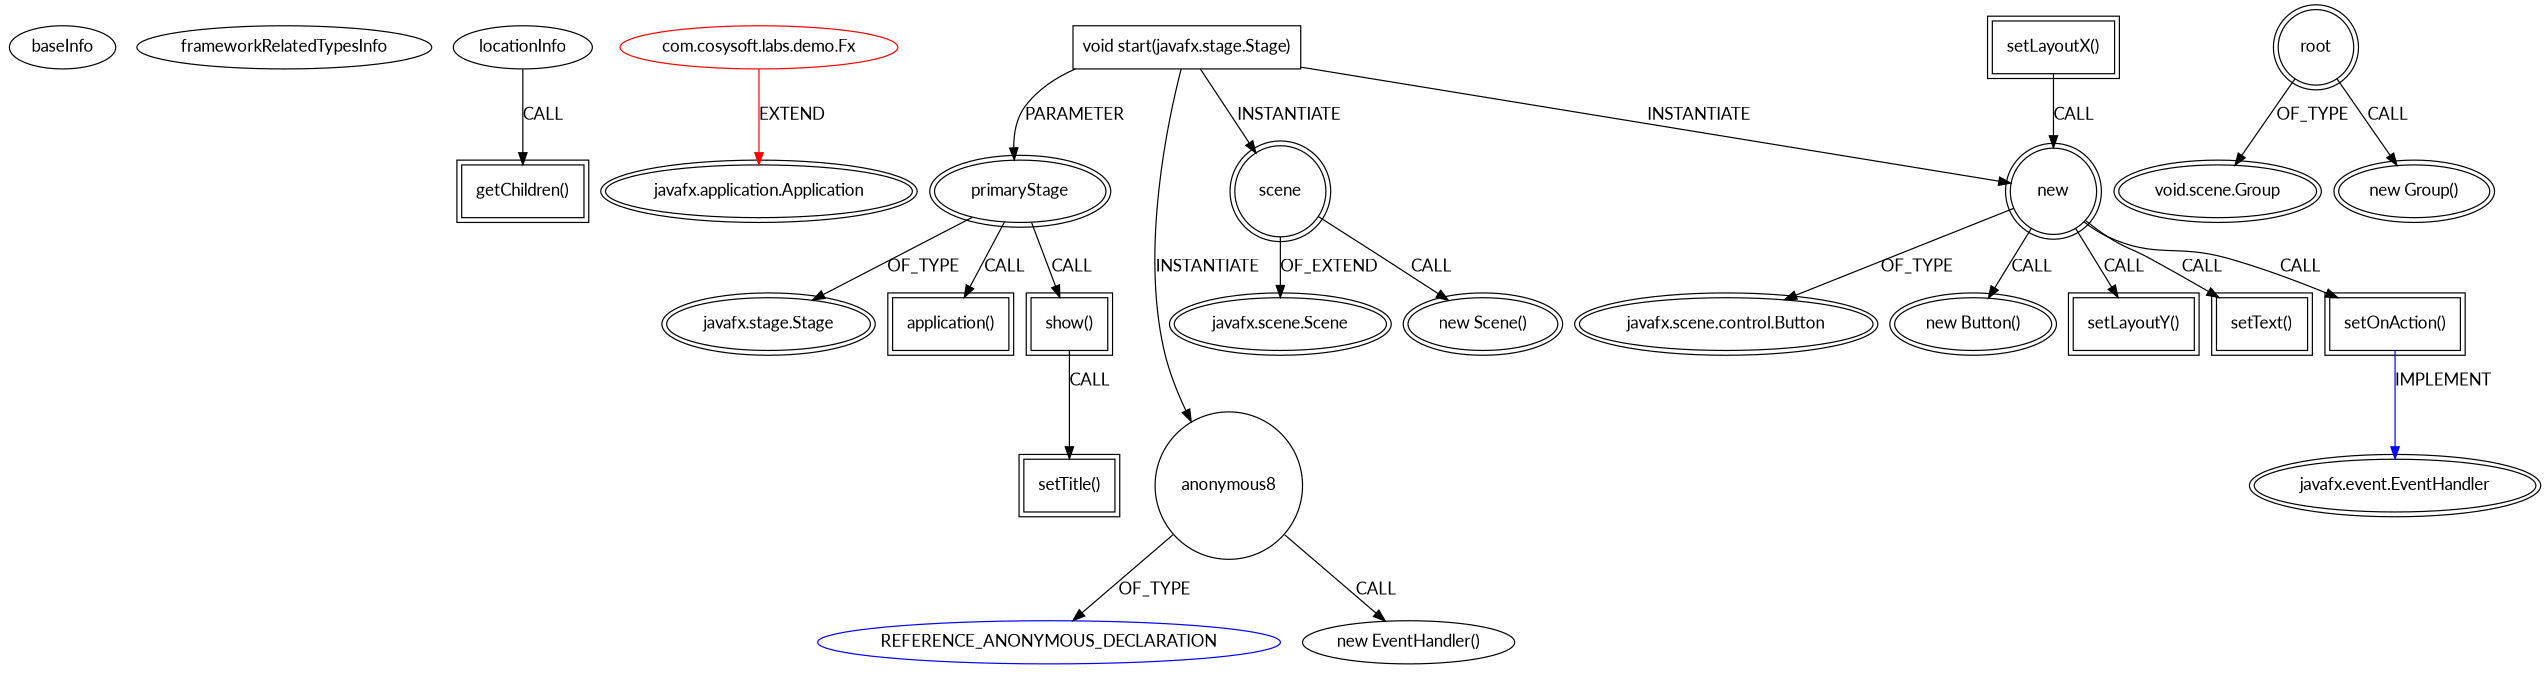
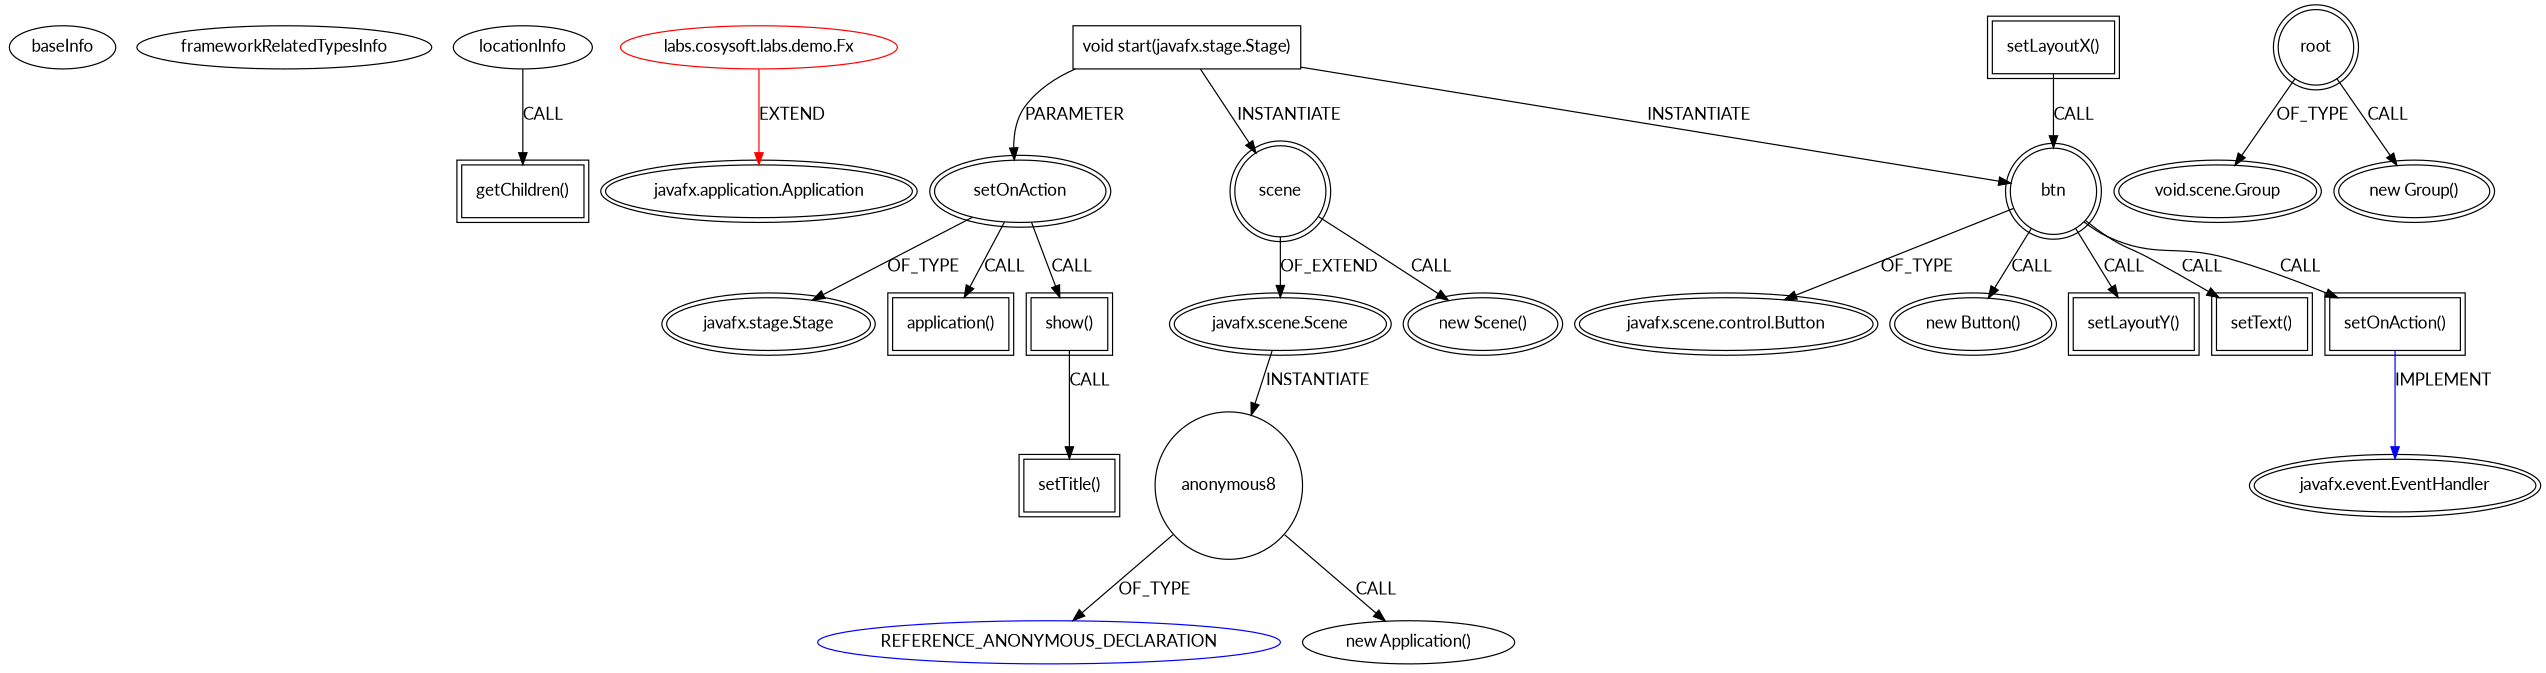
  digraph {
    fontname=Lato
    node [fontname=Lato isFrameworkType=true peripheries=2 vertexType=INSIDE_CALL]
    edge [fontname=Lato]
    baseInfo [category=extension_graph graphId=2308 isAnonymous=false possibleRelation=true isFrameworkType="" peripheries="" vertexType=""]
    frameworkRelatedTypesInfo [0="javafx.application.Application" isFrameworkType="" peripheries="" vertexType=""]
    locationInfo [contextSignature=Fx filePath="/cosysoft-financialfx/financialfx-master/fx/src/com/cosysoft/labs/demo/Fx.java" graphId=2308 projectName="cosysoft-financialfx" isFrameworkType="" peripheries="" vertexType=""]
    n4 [label="getChildren()" shape=box]
-   n5 [color=red isFrameworkType=false label="com.cosysoft.labs.demo.Fx" vertexType=ROOT_CLIENT_CLASS_DECLARATION peripheries=""]
+   n5 [color=red isFrameworkType=false label="labs.cosysoft.labs.demo.Fx" vertexType=ROOT_CLIENT_CLASS_DECLARATION peripheries=""]
    n6 [label="javafx.application.Application" vertexType=FRAMEWORK_CLASS_TYPE]
    n7 [isFrameworkType=false label="void start(javafx.stage.Stage)" shape=box vertexType=OVERRIDING_METHOD_DECLARATION peripheries=""]
-   n8 [label=primaryStage vertexType=PARAMETER_DECLARATION]
+   n8 [label=setOnAction vertexType=PARAMETER_DECLARATION]
    n9 [label=scene shape=circle vertexType=VARIABLE_EXPRESION]
-   n10 [label=new shape=circle vertexType=VARIABLE_EXPRESION]
+   n10 [label=btn shape=circle vertexType=VARIABLE_EXPRESION]
    n11 [isFrameworkType=false label=anonymous8 shape=circle vertexType=VARIABLE_EXPRESION peripheries=""]
    n12 [label="javafx.stage.Stage" vertexType=FRAMEWORK_CLASS_TYPE]
    n13 [label="application()" shape=box]
    n14 [label="show()" shape=box]
    n15 [label=root shape=circle vertexType=VARIABLE_EXPRESION]
    n16 [label="void.scene.Group" vertexType=FRAMEWORK_CLASS_TYPE]
    n17 [label="new Group()" vertexType=CONSTRUCTOR_CALL]
    n18 [label="javafx.scene.Scene" vertexType=FRAMEWORK_CLASS_TYPE]
    n19 [label="new Scene()" vertexType=CONSTRUCTOR_CALL]
    n20 [label="javafx.scene.control.Button" vertexType=FRAMEWORK_CLASS_TYPE]
    n21 [label="new Button()" vertexType=CONSTRUCTOR_CALL]
    n22 [label="setLayoutY()" shape=box]
    n23 [label="setText()" shape=box]
    n24 [label="setOnAction()" shape=box]
    n25 [color=blue isFrameworkType=false label=REFERENCE_ANONYMOUS_DECLARATION vertexType=REFERENCE_ANONYMOUS_DECLARATION peripheries=""]
-   n26 [isFrameworkType=false label="new EventHandler()" vertexType=CONSTRUCTOR_CALL peripheries=""]
+   n26 [isFrameworkType=false label="new Application()" vertexType=CONSTRUCTOR_CALL peripheries=""]
    n27 [label="setTitle()" shape=box]
    n28 [label="setLayoutX()" shape=box]
    n29 [label="javafx.event.EventHandler" vertexType=FRAMEWORK_INTERFACE_TYPE]
    locationInfo -> n4 [label=CALL]
    n5 -> n6 [color=red label=EXTEND]
    n7 -> n8 [label=PARAMETER]
    n7 -> n9 [label=INSTANTIATE]
    n7 -> n10 [label=INSTANTIATE]
-   n7 -> n11 [label=INSTANTIATE]
+   n18 -> n11 [label=INSTANTIATE]
    n8 -> n12 [label=OF_TYPE]
    n8 -> n13 [label=CALL]
    n8 -> n14 [label=CALL]
    n9 -> n18 [label=OF_EXTEND]
    n9 -> n19 [label=CALL]
    n10 -> n20 [label=OF_TYPE]
    n10 -> n21 [label=CALL]
    n10 -> n22 [label=CALL]
    n10 -> n23 [label=CALL]
    n10 -> n24 [label=CALL]
    n11 -> n25 [label=OF_TYPE]
    n11 -> n26 [label=CALL]
    n14 -> n27 [label=CALL]
    n15 -> n16 [label=OF_TYPE]
    n15 -> n17 [label=CALL]
    n24 -> n29 [color=blue label=IMPLEMENT]
    n28 -> n10 [label=CALL]
  }
